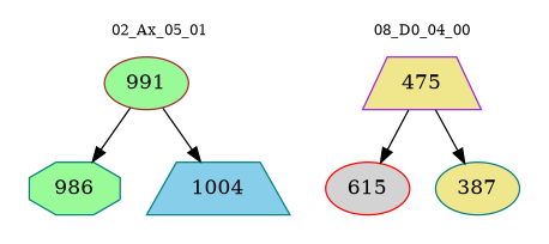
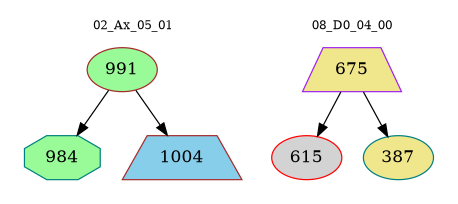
  digraph {
    node [color=brown fillcolor=palegreen shape=ellipse style=filled]
    edge [color=black]
    n1 [label=991]
-   n2 [color=teal label=986 shape=octagon]
-   n3 [color=teal fillcolor=skyblue label=1004 shape=trapezium]
-   n4 [color=purple fillcolor=khaki label=475 shape=trapezium]
+   n2 [color=teal label=984 shape=octagon]
+   n3 [fillcolor=skyblue label=1004 shape=trapezium]
+   n4 [color=purple fillcolor=khaki label=675 shape=trapezium]
    n5 [color=red fillcolor=lightgrey label=615]
    n6 [color=teal fillcolor=khaki label=387]
    subgraph cluster_1 {
      color=white
      fontsize=10
      label="02_Ax_05_01"
      n1
      n2
      n3
    }
    subgraph cluster_2 {
      color=white
      fontsize=10
      label="08_D0_04_00"
      n4
      n5
      n6
    }
    n1 -> n2
    n1 -> n3
    n4 -> n5
    n4 -> n6
  }
